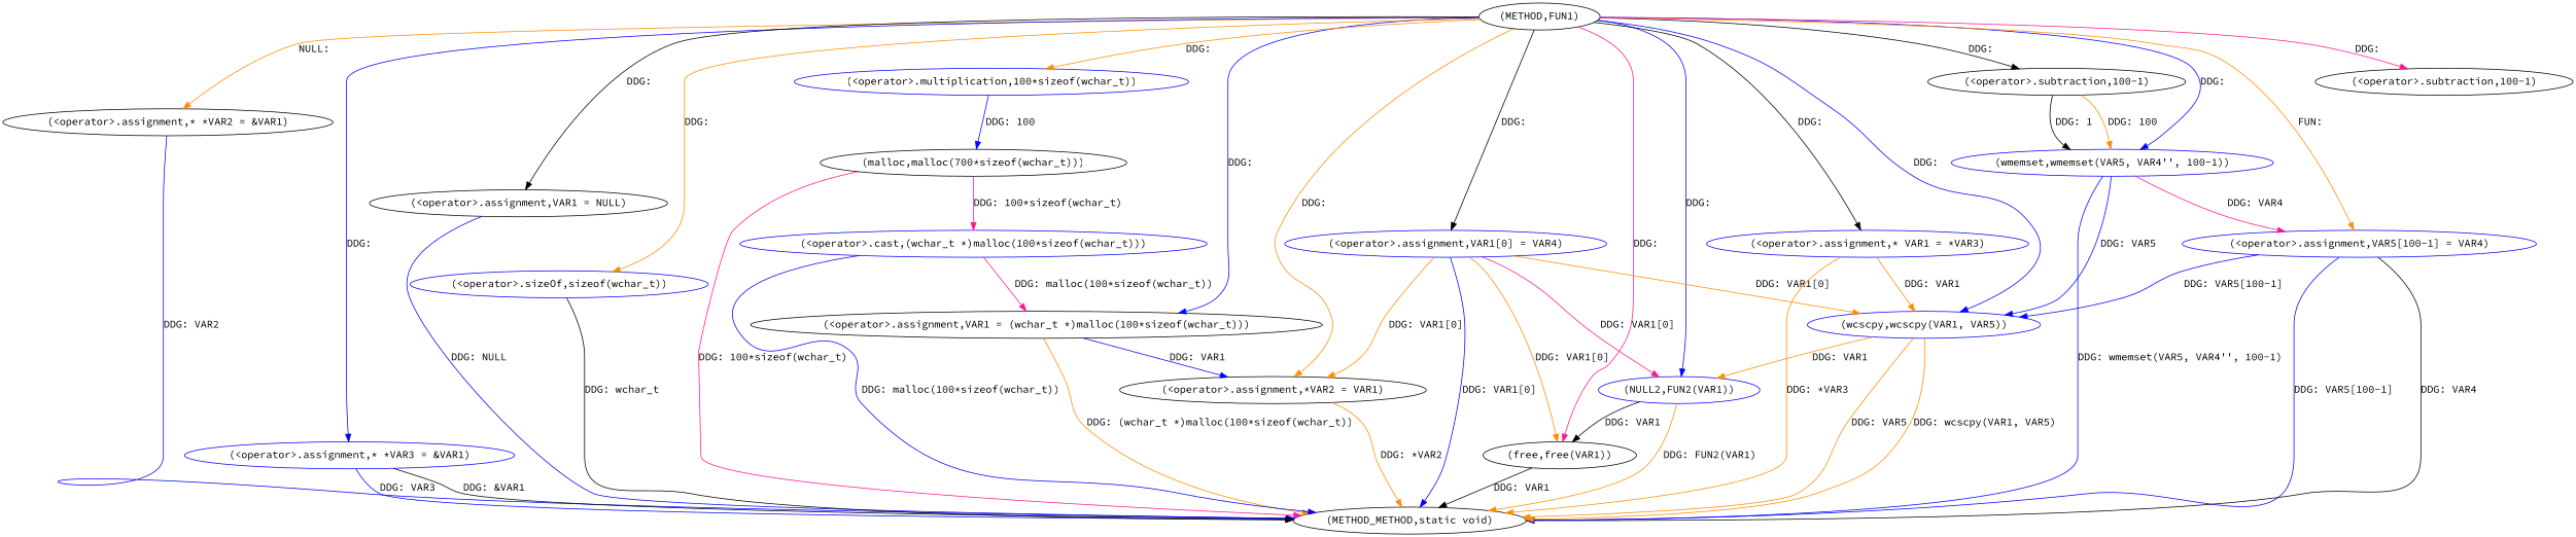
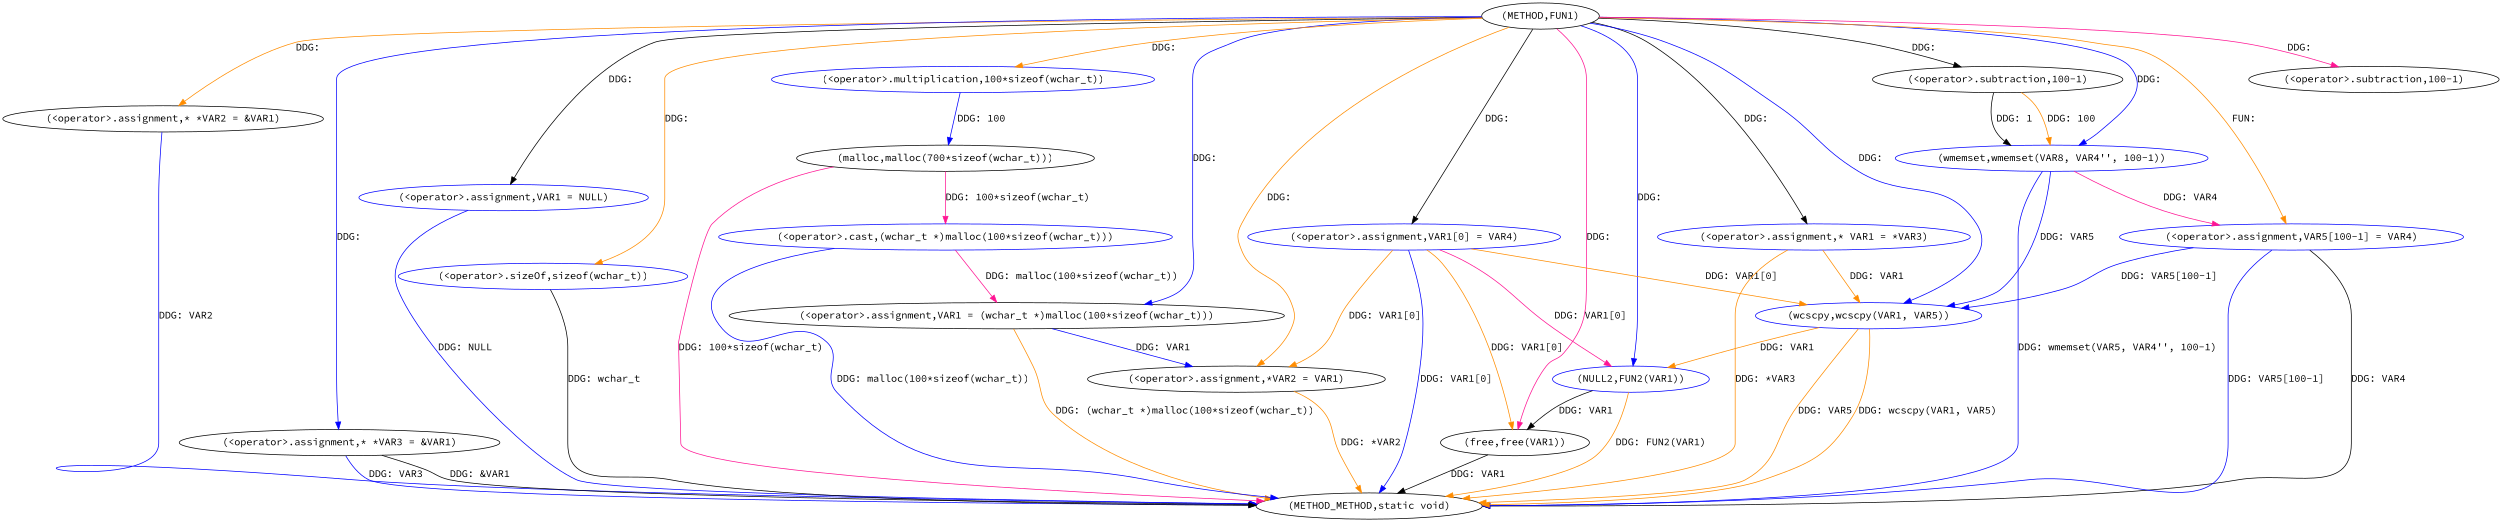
  digraph {
    fontname="Source Code Pro"
    node [color=blue fontname="Source Code Pro"]
    edge [color=darkorange fontname="Source Code Pro"]
    n1 [color=black label="(METHOD,FUN1)"]
    n2 [color=black label="(<operator>.assignment,* *VAR2 = &VAR1)"]
-   n3 [label="(<operator>.assignment,* *VAR3 = &VAR1)"]
-   n4 [color=black label="(<operator>.assignment,VAR1 = NULL)"]
+   n3 [color=black label="(<operator>.assignment,* *VAR3 = &VAR1)"]
+   n4 [label="(<operator>.assignment,VAR1 = NULL)"]
    n5 [color=black label="(<operator>.assignment,VAR1 = (wchar_t *)malloc(100*sizeof(wchar_t)))"]
    n6 [label="(<operator>.multiplication,100*sizeof(wchar_t))"]
    n7 [label="(<operator>.sizeOf,sizeof(wchar_t))"]
    n8 [label="(<operator>.assignment,VAR1[0] = VAR4)"]
    n9 [color=black label="(<operator>.assignment,*VAR2 = VAR1)"]
    n10 [label="(<operator>.assignment,* VAR1 = *VAR3)"]
-   n11 [label="(wmemset,wmemset(VAR5, VAR4'', 100-1))"]
+   n11 [label="(wmemset,wmemset(VAR8, VAR4'', 100-1))"]
    n12 [color=black label="(<operator>.subtraction,100-1)"]
    n13 [label="(<operator>.assignment,VAR5[100-1] = VAR4)"]
    n14 [color=black label="(<operator>.subtraction,100-1)"]
    n15 [label="(wcscpy,wcscpy(VAR1, VAR5))"]
    n16 [label="(NULL2,FUN2(VAR1))"]
    n17 [color=black label="(free,free(VAR1))"]
    n18 [color=black label="(METHOD_METHOD,static void)"]
    n19 [color=black label="(malloc,malloc(700*sizeof(wchar_t)))"]
    n20 [label="(<operator>.cast,(wchar_t *)malloc(100*sizeof(wchar_t)))"]
-   n1 -> n2 [label="NULL: "]
+   n1 -> n2 [label="DDG: "]
    n1 -> n3 [color=blue label="DDG: "]
    n1 -> n4 [color=black label="DDG: "]
    n1 -> n5 [color=blue label="DDG: "]
    n1 -> n6 [label="DDG: "]
    n1 -> n7 [label="DDG: "]
    n1 -> n8 [color=black label="DDG: "]
    n1 -> n9 [label="DDG: "]
    n1 -> n10 [color=black label="DDG: "]
    n1 -> n11 [color=blue label="DDG: "]
    n1 -> n12 [color=black label="DDG: "]
    n1 -> n13 [label="FUN: "]
    n1 -> n14 [color=deeppink label="DDG: "]
    n1 -> n15 [color=blue label="DDG: "]
    n1 -> n16 [color=blue label="DDG: "]
    n1 -> n17 [color=deeppink label="DDG: "]
    n2 -> n18 [color=blue label="DDG: VAR2"]
    n3 -> n18 [color=blue label="DDG: VAR3"]
    n3 -> n18 [color=black label="DDG: &VAR1"]
    n4 -> n18 [color=blue label="DDG: NULL"]
    n5 -> n9 [color=blue label="DDG: VAR1"]
    n5 -> n18 [label="DDG: (wchar_t *)malloc(100*sizeof(wchar_t))"]
    n6 -> n19 [color=blue label="DDG: 100"]
    n7 -> n18 [color=black label="DDG: wchar_t"]
    n8 -> n9 [label="DDG: VAR1[0]"]
    n8 -> n15 [label="DDG: VAR1[0]"]
    n8 -> n16 [color=deeppink label="DDG: VAR1[0]"]
    n8 -> n17 [label="DDG: VAR1[0]"]
    n8 -> n18 [color=blue label="DDG: VAR1[0]"]
    n9 -> n18 [label="DDG: *VAR2"]
    n10 -> n15 [label="DDG: VAR1"]
    n10 -> n18 [label="DDG: *VAR3"]
    n11 -> n13 [color=deeppink label="DDG: VAR4"]
    n11 -> n15 [color=blue label="DDG: VAR5"]
    n11 -> n18 [color=blue label="DDG: wmemset(VAR5, VAR4'', 100-1)"]
    n12 -> n11 [label="DDG: 100"]
    n12 -> n11 [color=black label="DDG: 1"]
    n13 -> n15 [color=blue label="DDG: VAR5[100-1]"]
    n13 -> n18 [color=black label="DDG: VAR4"]
    n13 -> n18 [color=blue label="DDG: VAR5[100-1]"]
    n15 -> n16 [label="DDG: VAR1"]
    n15 -> n18 [label="DDG: VAR5"]
    n15 -> n18 [label="DDG: wcscpy(VAR1, VAR5)"]
    n16 -> n17 [color=black label="DDG: VAR1"]
    n16 -> n18 [label="DDG: FUN2(VAR1)"]
    n17 -> n18 [color=black label="DDG: VAR1"]
    n19 -> n18 [color=deeppink label="DDG: 100*sizeof(wchar_t)"]
    n19 -> n20 [color=deeppink label="DDG: 100*sizeof(wchar_t)"]
    n20 -> n5 [color=deeppink label="DDG: malloc(100*sizeof(wchar_t))"]
    n20 -> n18 [color=blue label="DDG: malloc(100*sizeof(wchar_t))"]
  }
